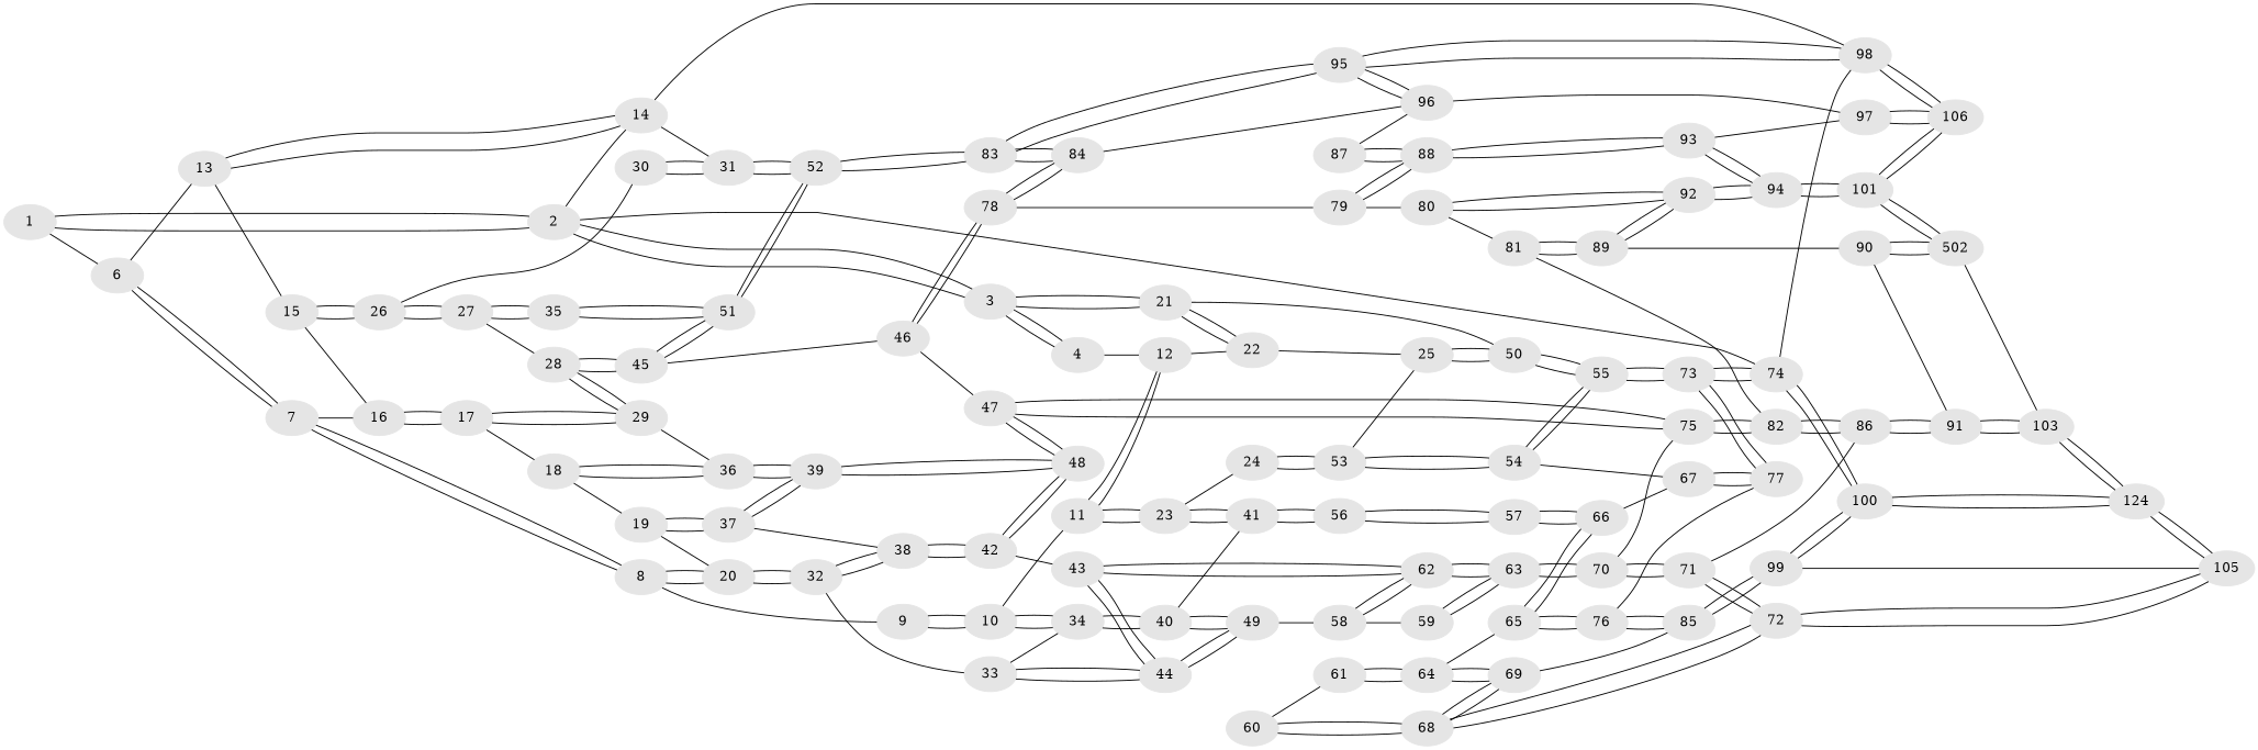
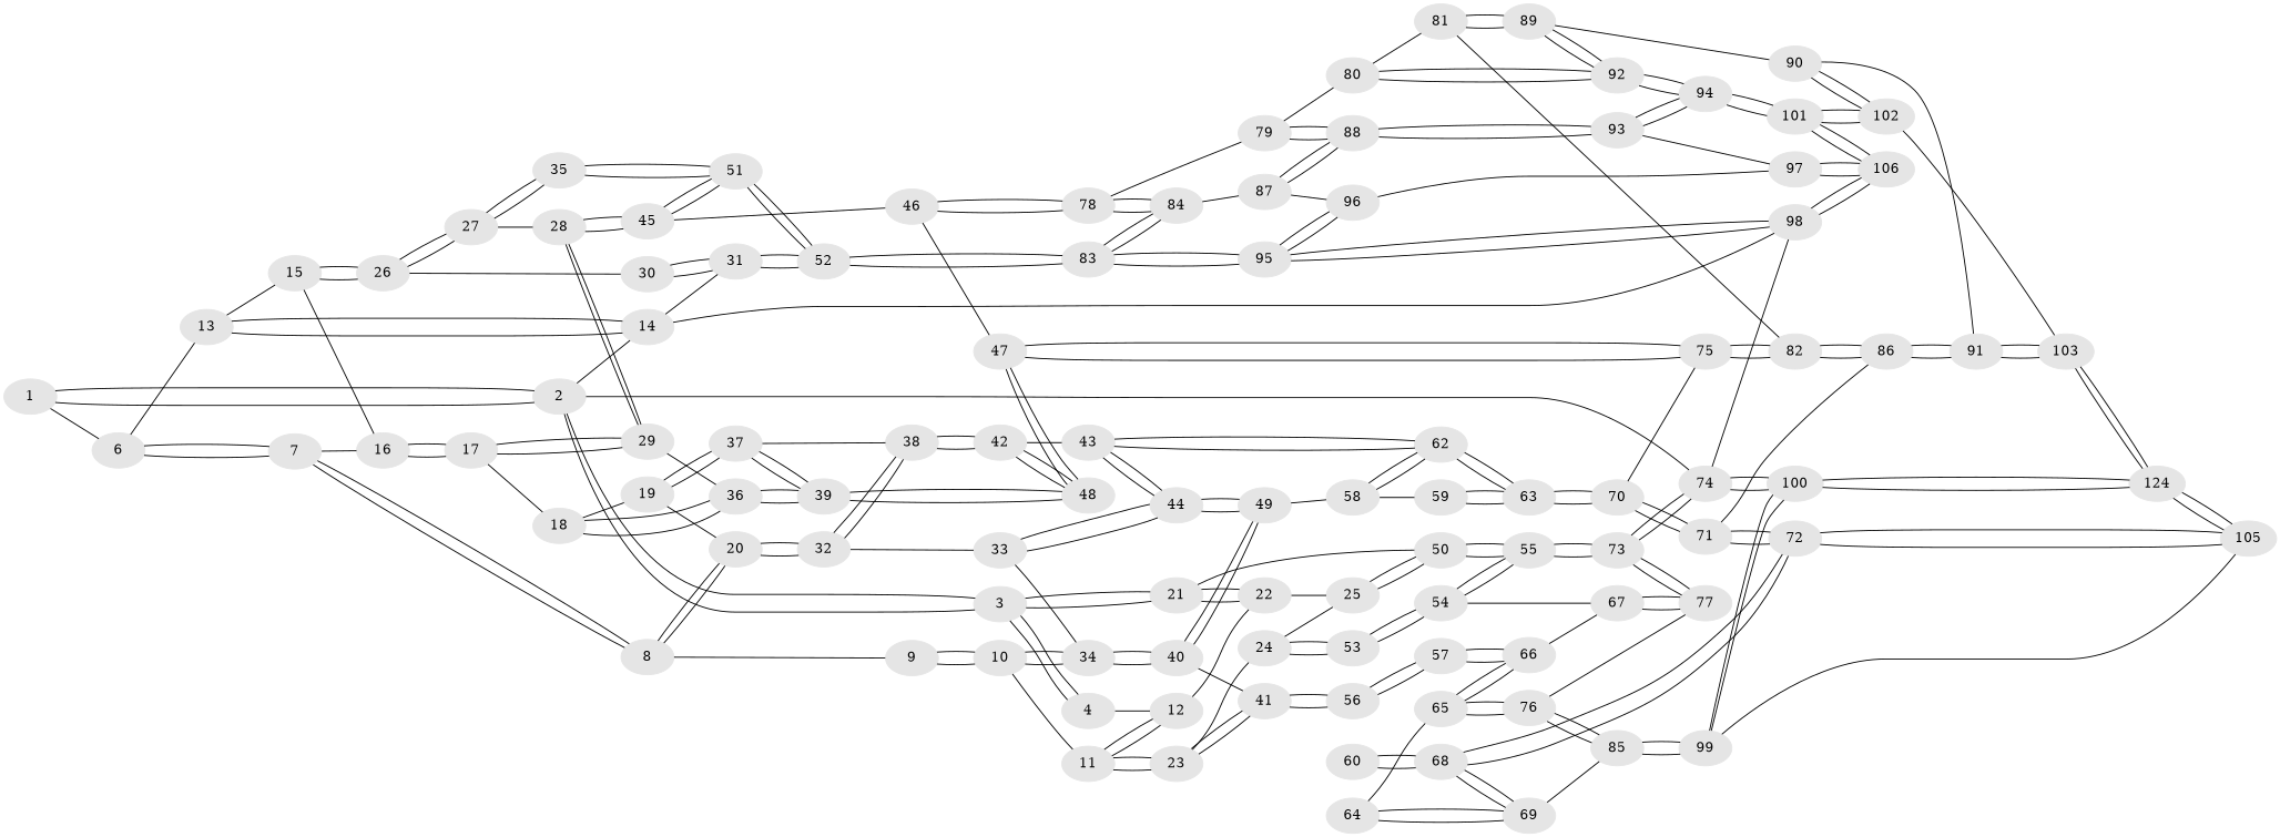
  graph {
    rankdir=LR
    node [color=gray90 style=filled]
    1
    2
    6
    3
    14
    74
    7
    13
    4
    21
    31
    98
    100
    12
    22
    50
    9
    10
    8
    16
    15
    20
    17
    32
    11
    34
    23
    40
    24
    41
    25
    26
    52
    106
    27
    30
    18
    29
    19
    36
    37
    39
    38
    33
    55
    53
    56
    54
    28
    35
    45
    51
    46
    83
    44
    42
    49
    48
    43
    58
    57
    62
    63
    47
    78
    75
    79
    84
    82
    59
    73
    95
    67
    66
    77
-   61
    64
    60
    68
    70
    69
    72
    65
    71
    76
    85
    105
    99
    86
    91
    n91 [label=124]
    80
    88
    87
    81
    92
    93
    89
    94
    90
    96
    103
    97
-   102 [label=502]
+   102
    101
    1 -- 2
    1 -- 2
    1 -- 6
    2 -- 3
    2 -- 3
    2 -- 14
    2 -- 74
    6 -- 7
    6 -- 7
    6 -- 13
    3 -- 4
    3 -- 4
    3 -- 21
    3 -- 21
    14 -- 31
    14 -- 98
    74 -- 98
    74 -- 100
    74 -- 100
    7 -- 8
    7 -- 8
    7 -- 16
    13 -- 14
    13 -- 14
    13 -- 15
    4 -- 12
    21 -- 22
    21 -- 22
    21 -- 50
    31 -- 52
    31 -- 52
    98 -- 106
    98 -- 106
    100 -- n91
    100 -- n91
    12 -- 22
    22 -- 25
    50 -- 55
    50 -- 55
    9 -- 10
    9 -- 10
    10 -- 11
    10 -- 34
    10 -- 34
    8 -- 9
    8 -- 20
    8 -- 20
    16 -- 17
    16 -- 17
    15 -- 16
    15 -- 26
    15 -- 26
    20 -- 32
    20 -- 32
    17 -- 18
    17 -- 29
    17 -- 29
    32 -- 38
    32 -- 38
    32 -- 33
    11 -- 12
    11 -- 12
    11 -- 23
    11 -- 23
    34 -- 40
    34 -- 40
    23 -- 24
    23 -- 41
    23 -- 41
    40 -- 41
    40 -- 49
    40 -- 49
-   53 -- 25
+   24 -- 25
    24 -- 53
    24 -- 53
    41 -- 56
    41 -- 56
    25 -- 50
    25 -- 50
    26 -- 27
    26 -- 27
    26 -- 30
    52 -- 83
    52 -- 83
    27 -- 28
    27 -- 35
    27 -- 35
    30 -- 31
    30 -- 31
    18 -- 19
    18 -- 36
    18 -- 36
    29 -- 36
    19 -- 20
    19 -- 37
    19 -- 37
    36 -- 39
    36 -- 39
    37 -- 39
    37 -- 39
    37 -- 38
    39 -- 48
    39 -- 48
    38 -- 42
    38 -- 42
    33 -- 34
    33 -- 44
    33 -- 44
    55 -- 73
    55 -- 73
    53 -- 54
    53 -- 54
    56 -- 57
    56 -- 57
    54 -- 55
    54 -- 55
    54 -- 67
    28 -- 29
    28 -- 29
    28 -- 45
    28 -- 45
    35 -- 51
    35 -- 51
    45 -- 51
    45 -- 51
    45 -- 46
    51 -- 52
    51 -- 52
    46 -- 47
    46 -- 78
    46 -- 78
    83 -- 84
    83 -- 84
    83 -- 95
    83 -- 95
    44 -- 49
    44 -- 49
    42 -- 48
    42 -- 48
    42 -- 43
    49 -- 58
    43 -- 44
    43 -- 44
    43 -- 62
    43 -- 62
    58 -- 62
    58 -- 62
    58 -- 59
    57 -- 66
    57 -- 66
    62 -- 63
    62 -- 63
    63 -- 70
    63 -- 70
    47 -- 48
    47 -- 48
    47 -- 75
    47 -- 75
    78 -- 79
    78 -- 84
    78 -- 84
    75 -- 82
    75 -- 82
    79 -- 80
    79 -- 88
    79 -- 88
-   84 -- 96
+   84 -- 87
    82 -- 86
    82 -- 86
    59 -- 63
    59 -- 63
    73 -- 74
    73 -- 74
    73 -- 77
    73 -- 77
    95 -- 98
    95 -- 98
    95 -- 96
    95 -- 96
    67 -- 77
    67 -- 77
    66 -- 67
-   61 -- 64
-   61 -- 64
    64 -- 69
    64 -- 69
    64 -- 65
-   60 -- 61
    60 -- 68
    60 -- 68
    68 -- 69
    68 -- 69
    68 -- 72
    68 -- 72
    70 -- 75
    70 -- 71
    70 -- 71
    69 -- 85
    72 -- 105
    72 -- 105
    65 -- 66
    65 -- 66
    65 -- 76
    65 -- 76
    71 -- 72
    71 -- 72
    71 -- 86
    76 -- 77
    76 -- 85
    76 -- 85
    85 -- 99
    85 -- 99
    99 -- 100
    99 -- 100
    99 -- 105
    86 -- 91
    86 -- 91
    91 -- 103
    91 -- 103
    n91 -- 105
    n91 -- 105
    80 -- 81
    80 -- 92
    80 -- 92
    88 -- 93
    88 -- 93
    87 -- 88
    87 -- 88
    87 -- 96
    81 -- 82
    81 -- 89
    81 -- 89
    92 -- 94
    92 -- 94
    93 -- 94
    93 -- 94
    93 -- 97
    89 -- 92
    89 -- 92
    89 -- 90
    94 -- 101
    94 -- 101
    90 -- 91
    90 -- 102
    90 -- 102
    96 -- 97
    103 -- n91
    103 -- n91
    97 -- 106
    97 -- 106
    102 -- 103
    101 -- 106
    101 -- 106
    101 -- 102
    101 -- 102
  }
